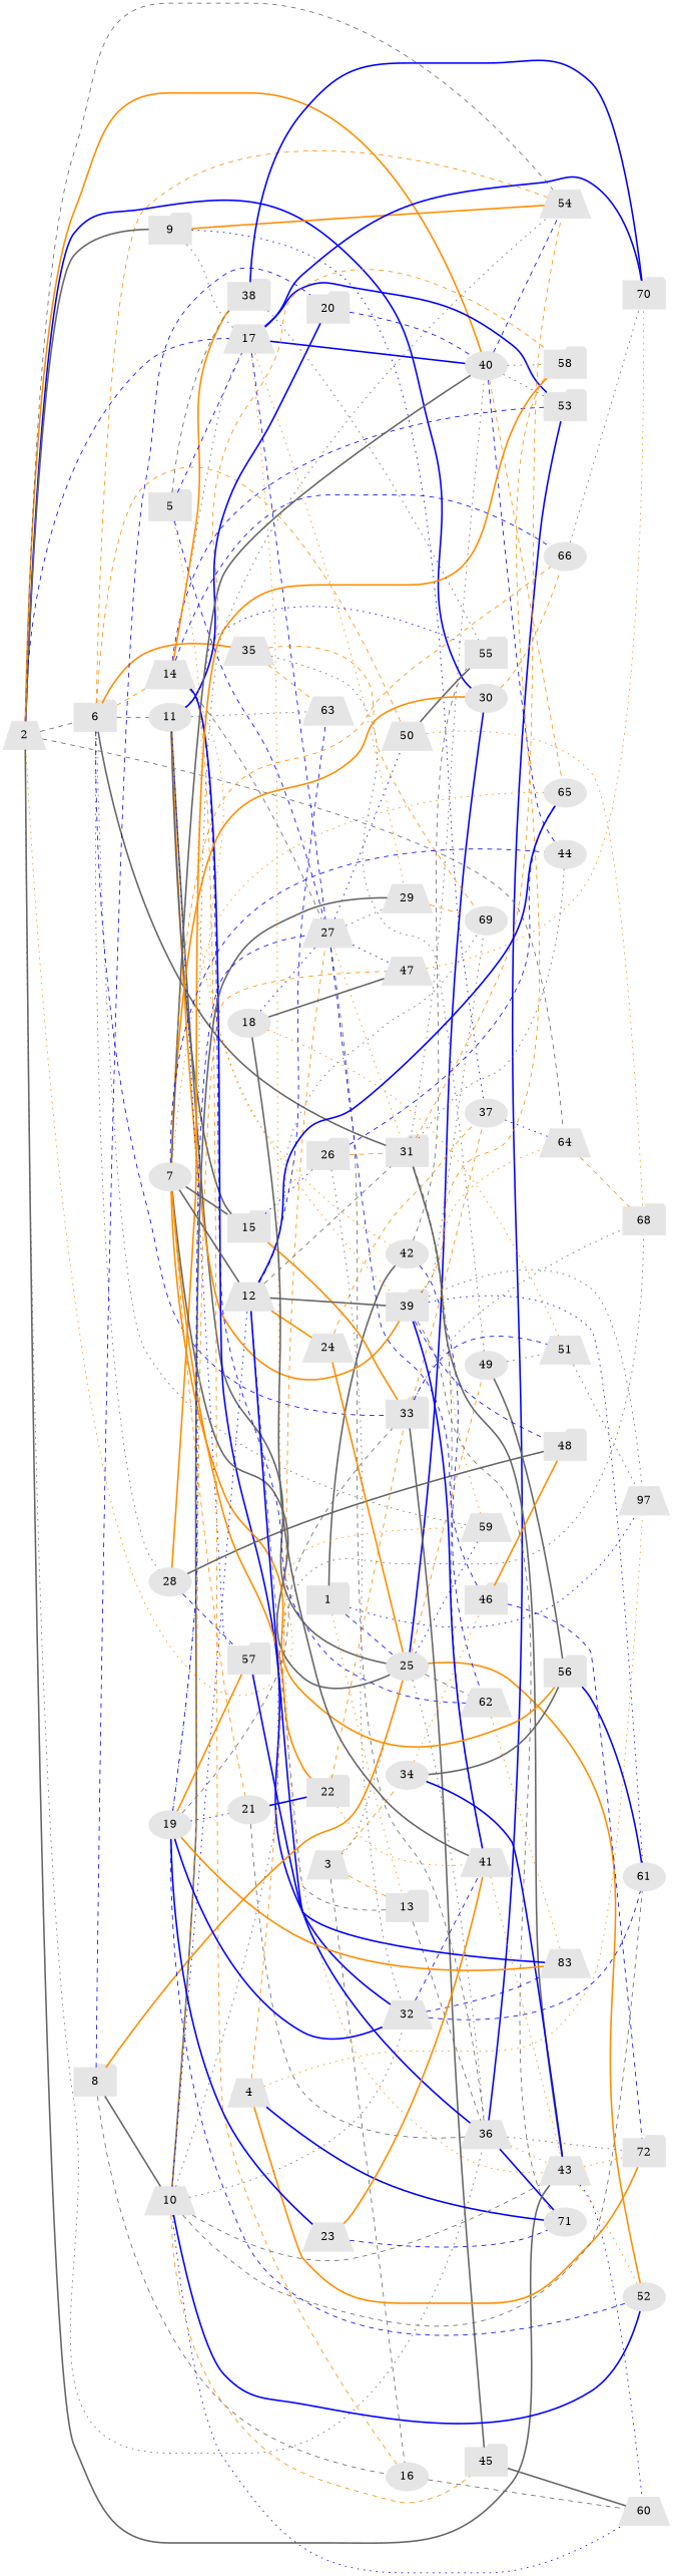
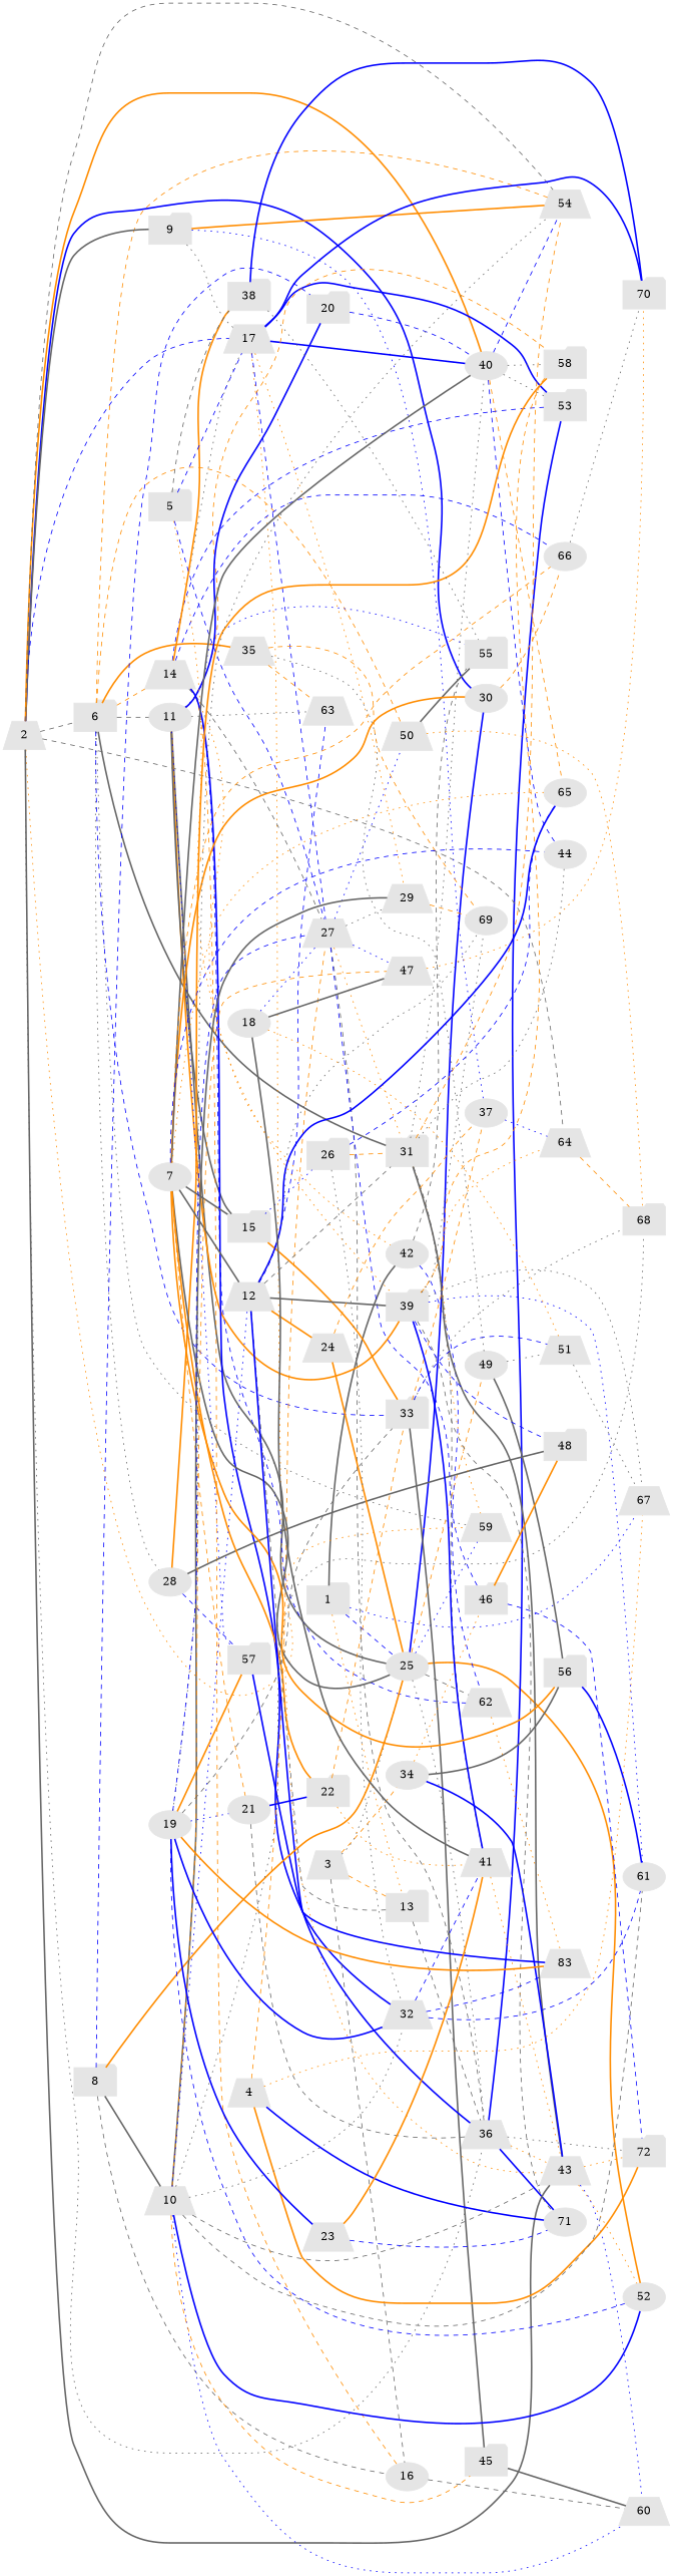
  graph {
    rankdir=LR
    node [color=gray90 shape=trapezium style=filled]
    edge [color=gray40 style=dashed weight=1.0]
    1 [shape=folder]
    13 [shape=folder]
    25 [shape=ellipse]
    42 [shape=ellipse]
-   67 [label=97]
+   67
    36
    30 [shape=ellipse]
    59
    52 [shape=ellipse]
    62
    49 [shape=ellipse]
    55 [shape=folder]
    6 [shape=folder]
    2
    9 [shape=folder]
    17
    40 [shape=ellipse]
    43
    54
    64
    11 [shape=ellipse]
    14
    28 [shape=ellipse]
    31 [shape=folder]
    33 [shape=folder]
    35
    50
    37 [shape=ellipse]
    27
    29
    53 [shape=folder]
    70 [shape=folder]
    66 [shape=ellipse]
    71 [shape=ellipse]
    72 [shape=folder]
    44 [shape=ellipse]
    65 [shape=ellipse]
    58 [shape=folder]
    60
    68 [shape=folder]
    3
    16 [shape=ellipse]
    34 [shape=ellipse]
    56 [shape=folder]
    46 [shape=folder]
    4
    47
    5 [shape=folder]
    38 [shape=folder]
    39 [shape=folder]
    61 [shape=ellipse]
    69 [shape=ellipse]
    41
    48 [shape=folder]
    15 [shape=folder]
    20 [shape=folder]
    57 [shape=folder]
    63
    32
    45 [shape=folder]
    51
    7 [shape=ellipse]
    12
    21 [shape=ellipse]
    22 [shape=folder]
    24
    26 [shape=folder]
    8 [shape=folder]
    10
    n70 [label=83]
    18 [shape=ellipse]
    19 [shape=ellipse]
    23
    1 -- 13 [color=darkorange style=dotted]
    1 -- 25 [color=blue]
    1 -- 42 [style=bold]
    1 -- 67 [color=blue style=dotted]
    13 -- 36
    25 -- 36 [style=dotted]
    25 -- 30 [color=blue style=bold]
    25 -- 59 [color=blue style=dotted]
    25 -- 52 [color=darkorange style=bold]
    25 -- 62
    25 -- 49 [color=darkorange]
    42 -- 62 [color=blue]
    42 -- 55
    36 -- 43 [color=darkorange style=dotted weight=2.0]
    36 -- 53 [color=blue style=bold]
    36 -- 71 [color=blue style=bold]
    36 -- 72 [style=dotted]
    30 -- 66 [color=darkorange]
    62 -- n70 [color=darkorange style=dotted]
    49 -- 56 [style=bold]
    49 -- 51 [style=dotted]
    6 -- 59 [style=dotted]
    6 -- 54 [color=darkorange]
    6 -- 11 [weight=2.0]
    6 -- 14 [color=darkorange]
    6 -- 28 [style=dotted]
    6 -- 31 [style=bold]
    6 -- 33 [color=blue weight=2.0]
    6 -- 35 [color=darkorange style=bold]
    6 -- 50 [color=darkorange]
    2 -- 36 [style=dotted weight=2.0]
    2 -- 30 [color=blue style=bold]
    2 -- 59 [color=darkorange style=dotted]
    2 -- 6
    2 -- 9 [style=bold]
    2 -- 17 [color=blue]
    2 -- 40 [color=darkorange style=bold]
    2 -- 43 [style=bold weight=2.0]
    2 -- 54
    2 -- 64
    9 -- 17 [style=dotted]
    9 -- 54 [color=darkorange style=bold]
    9 -- 37 [color=blue style=dotted]
    17 -- 40 [color=blue style=bold]
    17 -- 43 [color=darkorange style=dotted]
    17 -- 27 [color=blue]
    17 -- 29 [color=darkorange style=dotted]
    17 -- 53 [color=blue style=bold]
    17 -- 70 [color=blue style=bold]
    40 -- 54 [color=blue]
    40 -- 53 [style=dotted]
    40 -- 44 [color=blue]
    40 -- 65 [color=darkorange]
    40 -- 58 [style=dotted]
    43 -- 52 [color=darkorange style=dotted]
    43 -- 72 [color=darkorange style=dotted]
    43 -- 60 [color=blue style=dotted]
    64 -- 68 [color=darkorange]
    11 -- 25 [style=bold]
    11 -- 55 [color=blue style=dotted]
    11 -- 58 [color=darkorange]
    11 -- 39 [color=darkorange style=bold]
    11 -- 15 [style=bold]
    11 -- 20 [color=blue style=bold]
    11 -- 57 [color=blue style=dotted]
    11 -- 63 [style=dotted]
    14 -- 42 [color=darkorange style=dotted]
    14 -- 62 [color=blue]
    14 -- 17 [style=dotted weight=3.0]
    14 -- 27
    14 -- 53 [color=blue]
    14 -- 66 [color=blue]
    14 -- 16 [color=darkorange]
    14 -- 38 [color=darkorange style=bold]
    14 -- 32 [color=blue style=bold]
    28 -- 58 [color=darkorange style=bold]
    28 -- 48 [style=bold]
    28 -- 57 [color=blue]
    31 -- 59 [color=darkorange style=dotted]
    31 -- 40 [style=dotted weight=2.0]
    31 -- 43 [style=bold]
    31 -- 54 [color=darkorange]
    31 -- 44 [style=dotted]
    31 -- 41 [weight=2.0]
    33 -- 37 [color=darkorange]
    33 -- 68 [style=dotted]
    33 -- 45 [style=bold weight=2.0]
    33 -- 51 [color=blue]
    35 -- 49 [style=dotted]
    35 -- 69 [color=darkorange]
    35 -- 63 [color=darkorange]
    50 -- 55 [style=bold]
    50 -- 68 [color=darkorange style=dotted]
    37 -- 64 [color=blue style=dotted]
    27 -- 36
    27 -- 31 [color=darkorange style=dotted]
    27 -- 50 [color=blue style=dotted]
    27 -- 29 [style=dotted]
    27 -- 46 [color=blue]
    27 -- 47 [color=blue style=dotted]
    29 -- 69 [color=darkorange]
    66 -- 70 [style=dotted]
    3 -- 13 [color=darkorange]
    3 -- 25 [style=dotted]
    3 -- 16
    3 -- 34 [color=darkorange]
    16 -- 60
    34 -- 43 [color=blue style=bold]
    34 -- 56 [style=bold]
    34 -- 46 [color=darkorange style=dotted]
    56 -- 61 [color=blue style=bold]
    46 -- 72 [color=blue]
    46 -- 48 [color=darkorange style=bold]
    4 -- 67 [color=darkorange style=dotted]
    4 -- 27 [color=darkorange]
    4 -- 71 [color=blue style=bold]
    4 -- 72 [color=darkorange style=bold]
    47 -- 70 [color=darkorange style=dotted]
    5 -- 17 [color=blue]
    5 -- 27 [color=blue]
    5 -- 38
    5 -- 39 [color=darkorange style=dotted]
    38 -- 55 [style=dotted]
    38 -- 70 [color=blue style=bold]
    39 -- 67 [style=dotted]
    39 -- 64 [color=darkorange style=dotted]
    39 -- 71
    39 -- 58 [color=darkorange]
    39 -- 61 [color=blue style=dotted]
    39 -- 69 [style=dotted]
    39 -- 41 [color=blue style=bold]
    39 -- 48 [color=blue weight=2.0]
    41 -- 43 [color=darkorange style=dotted]
    15 -- 33 [color=darkorange style=bold]
    15 -- 26 [color=blue style=dotted]
    20 -- 40 [color=blue weight=2.0]
    57 -- n70 [color=blue style=bold]
    32 -- 61 [color=blue]
    32 -- 41 [color=blue]
    32 -- n70 [color=blue]
    45 -- 60 [style=bold]
    51 -- 67 [style=dotted]
    7 -- 25 [style=bold]
    7 -- 30 [color=darkorange style=bold]
    7 -- 40 [style=bold]
    7 -- 66 [color=darkorange]
    7 -- 44 [color=blue weight=2.0]
    7 -- 65 [color=darkorange style=dotted]
    7 -- 56 [color=darkorange style=bold]
    7 -- 15 [style=bold]
    7 -- 12 [style=bold]
    7 -- 21 [color=darkorange]
    7 -- 22 [color=darkorange style=bold]
    12 -- 13
    12 -- 36 [color=blue style=bold]
    12 -- 31
    12 -- 65 [color=blue style=bold]
    12 -- 39 [style=bold]
    12 -- 69 [style=dotted]
    12 -- 63 [color=blue weight=2.0]
    12 -- 24 [color=darkorange style=bold weight=2.0]
    21 -- 36
    21 -- 22 [color=blue style=bold]
    22 -- 33 [color=darkorange]
    22 -- 41 [color=darkorange style=dotted]
    24 -- 25 [color=darkorange style=bold]
    24 -- 37 [color=darkorange]
    26 -- 31 [color=darkorange]
    26 -- 65 [color=blue]
    26 -- 32 [style=dotted]
    8 -- 25 [color=darkorange style=bold]
    8 -- 16
    8 -- 20 [color=blue]
    8 -- 10 [style=bold]
    10 -- 52 [color=blue style=bold]
    10 -- 43
    10 -- 29 [style=bold]
    10 -- 60 [color=blue style=dotted]
    10 -- 68 [style=dotted]
    10 -- 47 [color=darkorange]
    10 -- 61
    10 -- 32 [style=dotted weight=2.0]
    10 -- 45 [color=darkorange]
    10 -- 12 [color=blue style=dotted]
    18 -- 27 [color=blue style=dotted]
    18 -- 47 [style=bold]
    18 -- 41 [style=bold]
    18 -- 51 [color=darkorange style=dotted]
    19 -- 52 [color=blue]
    19 -- 54 [style=dotted]
    19 -- 33
    19 -- 27 [color=blue]
    19 -- 57 [color=darkorange style=bold]
    19 -- 32 [color=blue style=bold]
    19 -- 21 [color=blue style=dotted]
    19 -- n70 [color=darkorange style=bold]
    19 -- 23 [color=blue style=bold weight=2.0]
    23 -- 71 [color=blue]
    23 -- 41 [color=darkorange style=bold]
  }
